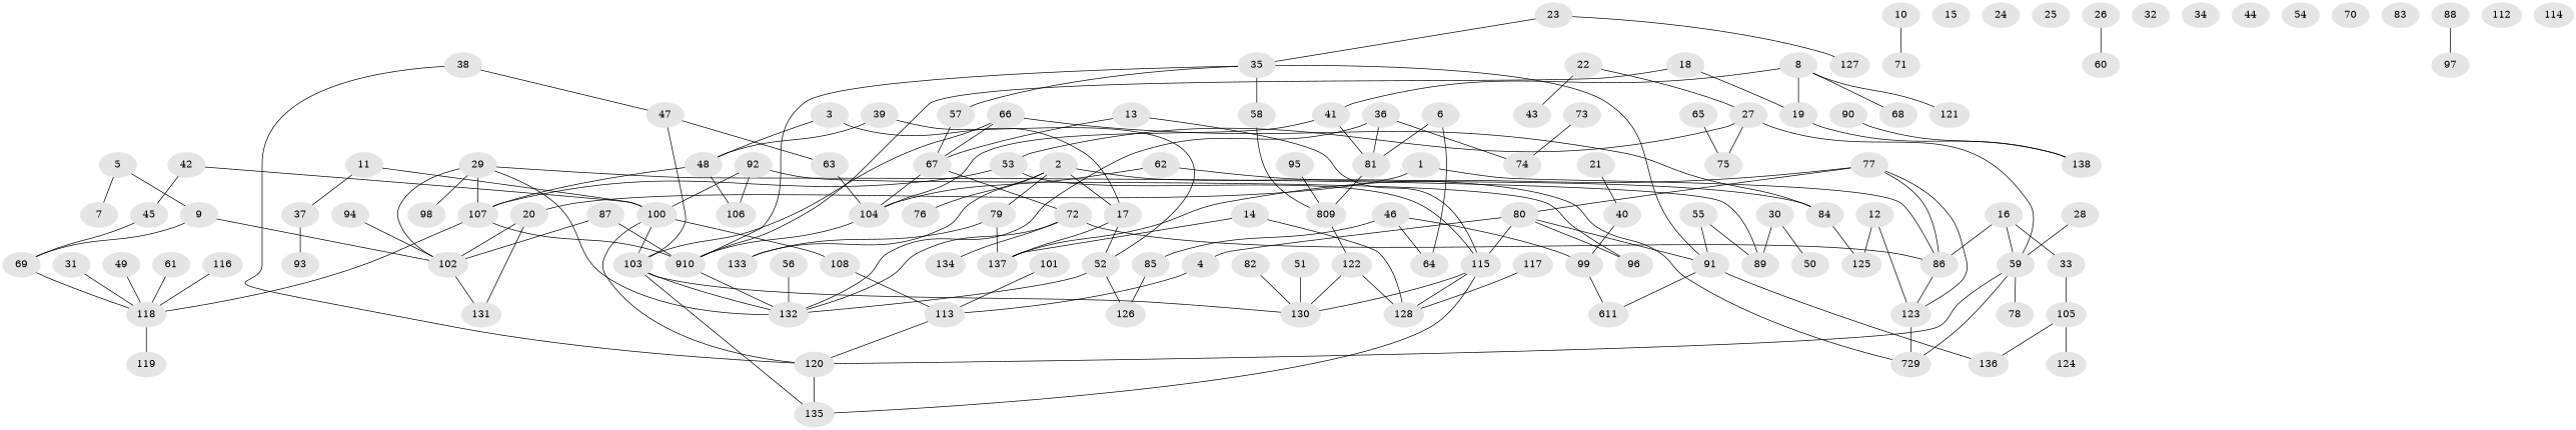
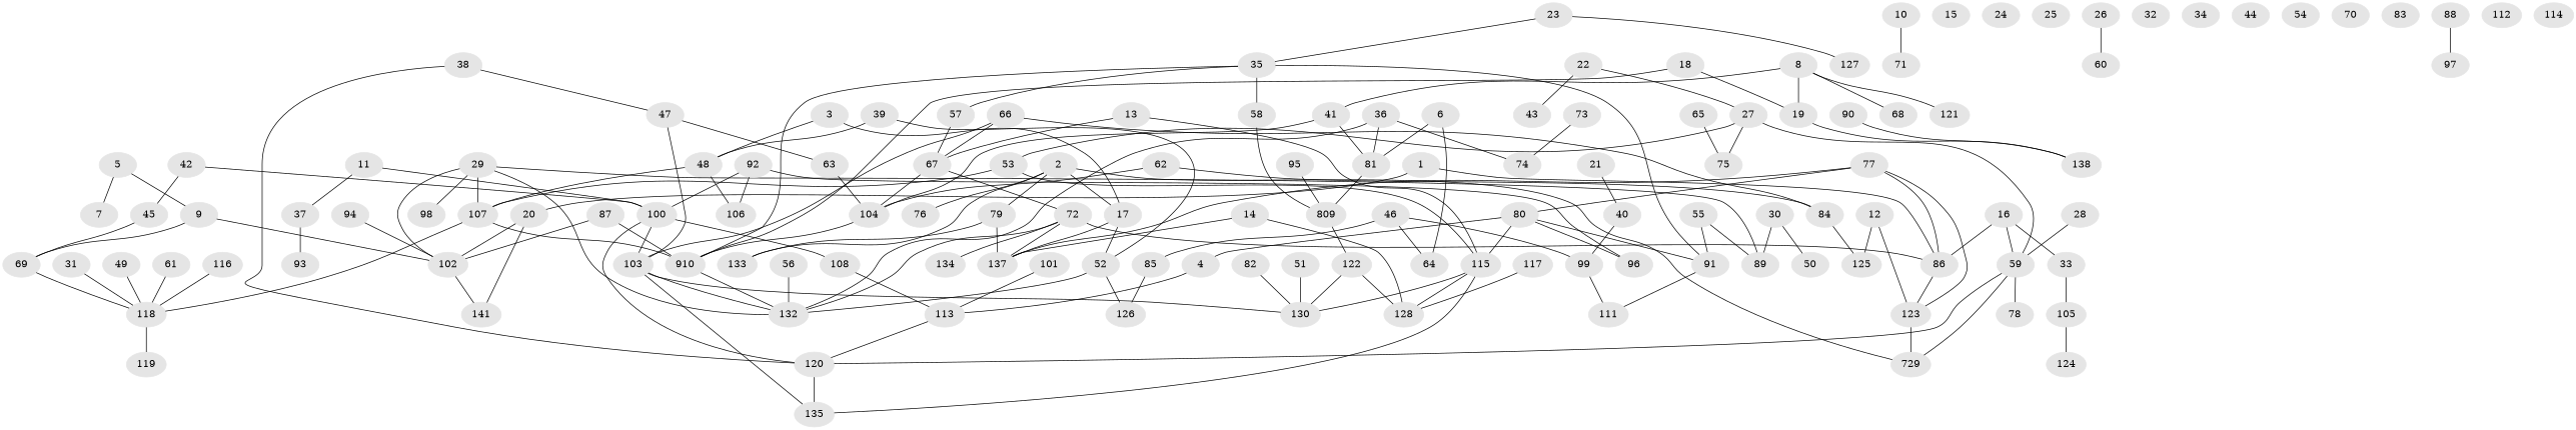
  graph {
    node [color=gray90 style=filled]
    1
    20
    86
    102
-   131
+   131 [label=141]
    123
    2
    17
    76
    79
    n11 [label=729]
    133
    137
    52
    3
    48
    107
    106
    4
    113
    120
    5
    7
    9
    69
    6
    64
    81
    n29 [label=809]
    8
    19
    41
    68
    121
    138
    104
    118
    10
    71
    11
    37
    100
    93
    103
    108
    12
    125
    13
    67
    115
    72
    128
    130
    135
    14
    15
    16
    33
    59
    105
    78
    132
    126
    18
    n65 [label=910]
    21
    40
    99
    22
    27
    43
    75
    53
    23
    35
    127
    57
    58
    91
    24
    25
    26
    60
    85
    28
    29
    89
    98
    30
    50
    55
    31
    119
    32
-   136
    124
    34
-   111 [label=611]
+   111
    36
    74
    38
    47
    63
    39
    42
    45
    44
    46
    49
    51
    54
    56
    122
    61
    62
    84
    65
    66
    134
    70
    73
    77
    80
    96
    82
    83
    87
    88
    97
    90
    92
    94
    95
    101
    112
    114
    116
    117
    1 -- 20
    1 -- 86
    20 -- 102
    20 -- 131
    86 -- 123
    102 -- 131
    123 -- n11
    2 -- 17
    2 -- 76
    2 -- 79
    2 -- n11
    2 -- 133
    17 -- 137
    17 -- 52
    79 -- 133
    79 -- 137
    52 -- 132
    52 -- 126
    3 -- 17
    3 -- 48
    48 -- 107
    48 -- 106
    107 -- 118
    107 -- n65
    4 -- 113
    113 -- 120
    120 -- 135
    5 -- 7
    5 -- 9
    9 -- 102
    9 -- 69
    69 -- 118
    6 -- 64
    6 -- 81
    81 -- n29
    n29 -- 122
    8 -- 19
    8 -- 41
    8 -- 68
    8 -- 121
    19 -- 138
    41 -- 81
    41 -- 104
    104 -- n65
    118 -- 119
    10 -- 71
    11 -- 37
    11 -- 100
    37 -- 93
    100 -- 120
    100 -- 103
    100 -- 108
    103 -- 130
    103 -- 135
    103 -- 132
    108 -- 113
    12 -- 123
    12 -- 125
    13 -- 67
    13 -- 115
    67 -- 104
    67 -- 72
    115 -- 128
    115 -- 130
    115 -- 135
    72 -- 86
+   72 -- 137
    72 -- 132
    72 -- 134
    14 -- 137
    14 -- 128
    16 -- 86
    16 -- 33
    16 -- 59
    33 -- 105
    59 -- n11
    59 -- 120
    59 -- 78
-   105 -- 136
    105 -- 124
    18 -- 19
    18 -- n65
    n65 -- 132
    21 -- 40
    40 -- 99
    99 -- 111
    22 -- 27
    22 -- 43
    27 -- 59
    27 -- 75
    27 -- 53
    53 -- 107
    53 -- 115
    23 -- 35
    23 -- 127
    35 -- n65
    35 -- 57
    35 -- 58
    35 -- 91
    57 -- 67
    58 -- n29
-   91 -- 136
    91 -- 111
    26 -- 60
    85 -- 126
    28 -- 59
    29 -- 102
    29 -- 107
    29 -- 132
    29 -- 89
    29 -- 98
    30 -- 89
    30 -- 50
    55 -- 91
    55 -- 89
    31 -- 118
    36 -- 81
    36 -- 132
    36 -- 74
    38 -- 120
    38 -- 47
    47 -- 103
    47 -- 63
    63 -- 104
    39 -- 52
    39 -- 48
    42 -- 100
    42 -- 45
    45 -- 69
    46 -- 64
    46 -- 99
    46 -- 85
    49 -- 118
    51 -- 130
    56 -- 132
    122 -- 128
    122 -- 130
    61 -- 118
    62 -- 104
    62 -- 84
    84 -- 125
    65 -- 75
    66 -- 103
    66 -- 67
    66 -- 84
    73 -- 74
    77 -- 86
    77 -- 123
    77 -- 137
    77 -- 80
    80 -- 4
    80 -- 115
    80 -- 91
    80 -- 96
    82 -- 130
    87 -- 102
    87 -- n65
    88 -- 97
    90 -- 138
    92 -- 106
    92 -- 100
    92 -- 96
    94 -- 102
    95 -- n29
    101 -- 113
    116 -- 118
    117 -- 128
  }
